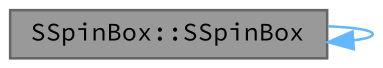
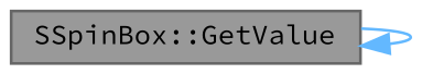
  digraph {
    rankdir=TB
    fontname="Source Code Pro"
-   n1 [color=gray40 fillcolor=grey60 fontcolor=black fontname="Source Code Pro" fontsize=10 height=0.2 label="SSpinBox::SSpinBox" shape=box style=filled width=0.4]
+   n1 [color=gray40 fillcolor=grey60 fontcolor=black fontname="Source Code Pro" fontsize=10 height=0.2 label="SSpinBox::GetValue" shape=box style=filled width=0.4]
    n1 -> n1 [color=steelblue1 fontname="Source Code Pro" fontsize=10 labelfontname=Helvetica labelfontsize=10 style=solid]
  }
